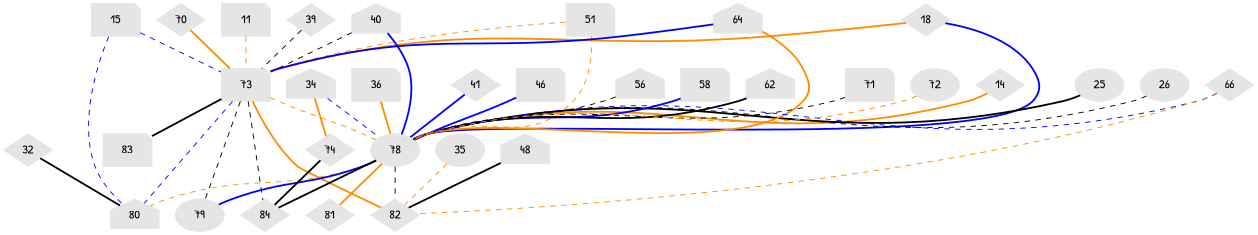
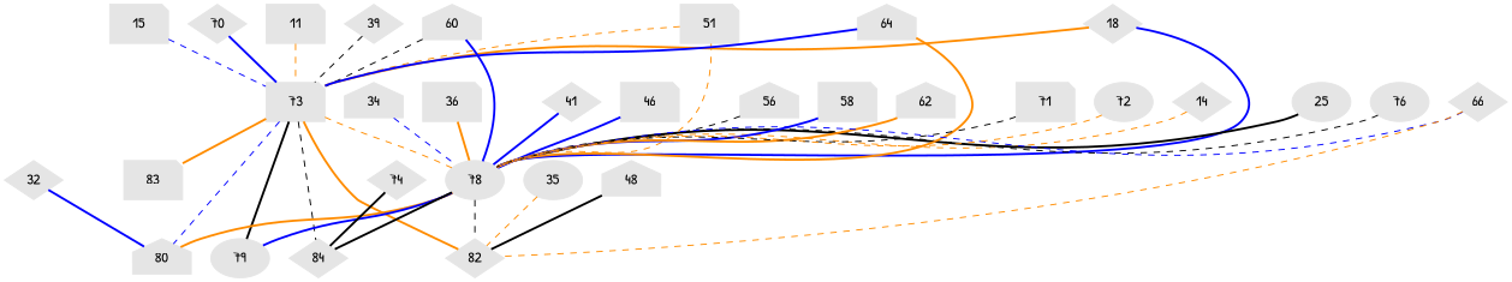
  graph {
    fontname="Patrick Hand"
    node [color=gray90 fontname="Patrick Hand" shape=diamond style=filled]
    edge [color=darkorange fontname="Patrick Hand" style=bold weight=2]
    73 [shape=note super="+21+9+63+16"]
    78 [shape=ellipse super="+69+7"]
    80 [shape=house super="+77+60"]
    79 [shape=ellipse super="+33+31"]
    82 [super="+42+44+10"]
    83 [shape=note super="+76+30"]
    84 [super="+61"]
    11 [shape=note]
-   81
    14
    15 [shape=note]
    18
    25 [shape=ellipse]
-   26 [shape=ellipse]
+   26 [shape=ellipse label=76]
    32
    34 [shape=house super="+20"]
    74
    35 [shape=ellipse]
    36 [shape=note]
    39
-   40 [shape=house super="+27"]
+   40 [shape=house super="+27" label=60]
    41
    46 [shape=note]
    48 [shape=house]
    51 [shape=note super="+38"]
    56 [shape=house]
    58 [shape=note]
    62 [shape=house]
    64 [shape=house]
    66 [super="+49+52"]
    70
    71 [shape=note]
    72 [shape=ellipse super="+67"]
    73 -- 78 [style=dashed weight=23]
    73 -- 80 [color=blue style=dashed weight=""]
-   73 -- 79 [color=black style=dashed]
+   73 -- 79 [color=black]
    73 -- 82 [weight=9]
-   73 -- 83 [color=black weight=4]
+   73 -- 83 [weight=4]
    73 -- 84 [color=black style=dashed weight=3]
-   78 -- 80 [style=dashed weight=10]
+   78 -- 80 [weight=10]
    78 -- 79 [color=blue weight=4]
    78 -- 82 [color=black style=dashed weight=15]
    78 -- 84 [color=black]
-   78 -- 81
    11 -- 73 [style=dashed]
-   14 -- 78
+   14 -- 78 [style=dashed]
    15 -- 73 [color=blue style=dashed]
-   15 -- 80 [color=blue style=dashed weight=""]
    18 -- 73 [weight=""]
    18 -- 78 [color=blue weight=""]
    25 -- 78 [color=black]
    26 -- 78 [color=black style=dashed]
-   32 -- 80 [color=black weight=""]
+   32 -- 80 [color=blue weight=""]
    34 -- 78 [color=blue style=dashed weight=3]
-   34 -- 74 [weight=""]
    74 -- 84 [color=black weight=""]
    35 -- 82 [style=dashed weight=""]
    36 -- 78
    39 -- 73 [color=black style=dashed weight=""]
    40 -- 73 [color=black style=dashed]
    40 -- 78 [color=blue weight=""]
    41 -- 78 [color=blue]
    46 -- 78 [color=blue]
    48 -- 82 [color=black]
    51 -- 73 [style=dashed weight=""]
    51 -- 78 [style=dashed]
    56 -- 78 [color=black style=dashed]
    58 -- 78 [color=blue]
-   62 -- 78 [color=black]
+   62 -- 78
    64 -- 73 [color=blue weight=""]
    64 -- 78 [weight=""]
    66 -- 78 [color=blue style=dashed weight=4]
    66 -- 82 [style=dashed weight=""]
-   70 -- 73 [weight=""]
+   70 -- 73 [color=blue weight=""]
    71 -- 78 [color=black style=dashed weight=""]
    72 -- 78 [style=dashed weight=3]
  }
